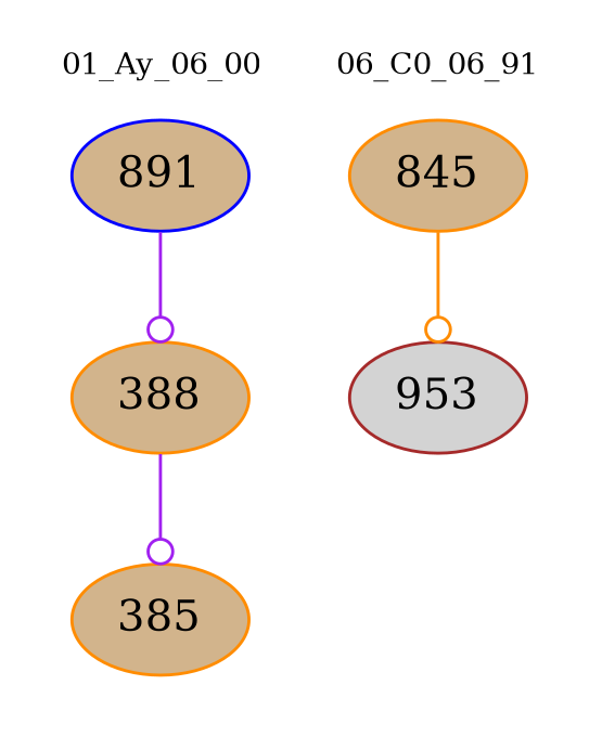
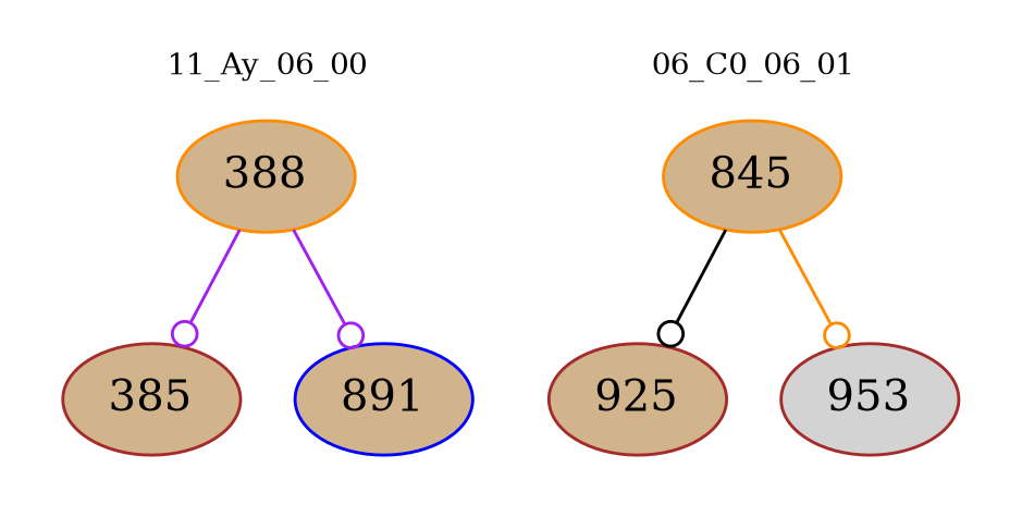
  digraph {
    node [color=brown fillcolor=tan style=filled]
    edge [arrowhead=odot color=purple]
    n1 [color=darkorange label=388]
-   n2 [color=darkorange label=385]
+   n2 [label=385]
    n3 [color=blue label=891]
    n4 [color=darkorange label=845]
+   n5 [label=925]
    n6 [fillcolor=lightgrey label=953]
    subgraph cluster_1 {
      color=white
      fontsize=10
-     label="01_Ay_06_00"
+     label="11_Ay_06_00"
      n1
      n2
      n3
    }
    subgraph cluster_2 {
      color=white
      fontsize=10
-     label="06_C0_06_91"
+     label="06_C0_06_01"
      n4
+     n5
      n6
    }
    n1 -> n2
-   n3 -> n1
+   n1 -> n3
+   n4 -> n5 [color=black]
    n4 -> n6 [color=darkorange]
  }
